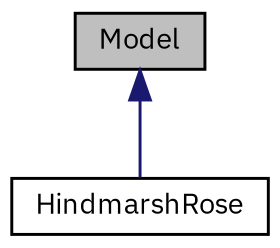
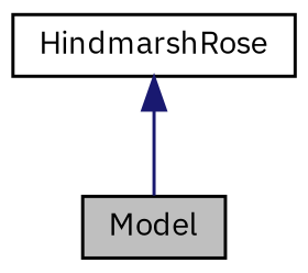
  digraph {
    fontname="IBM Plex Sans"
    node [color=black fontname="IBM Plex Sans" fontsize=10 shape=record style=filled]
    n1 [fillcolor=grey75 fontcolor=black height=0.2 label=Model width=0.4]
    n2 [fillcolor=white height=0.2 label=HindmarshRose width=0.4]
-   n1 -> n2 [color=midnightblue dir=back fontname="IBM Plex Sans" fontsize=10 labelfontname=Helvetica labelfontsize=10 style=solid]
+   n2 -> n1 [color=midnightblue dir=back fontname="IBM Plex Sans" fontsize=10 labelfontname=Helvetica labelfontsize=10 style=solid]
  }
